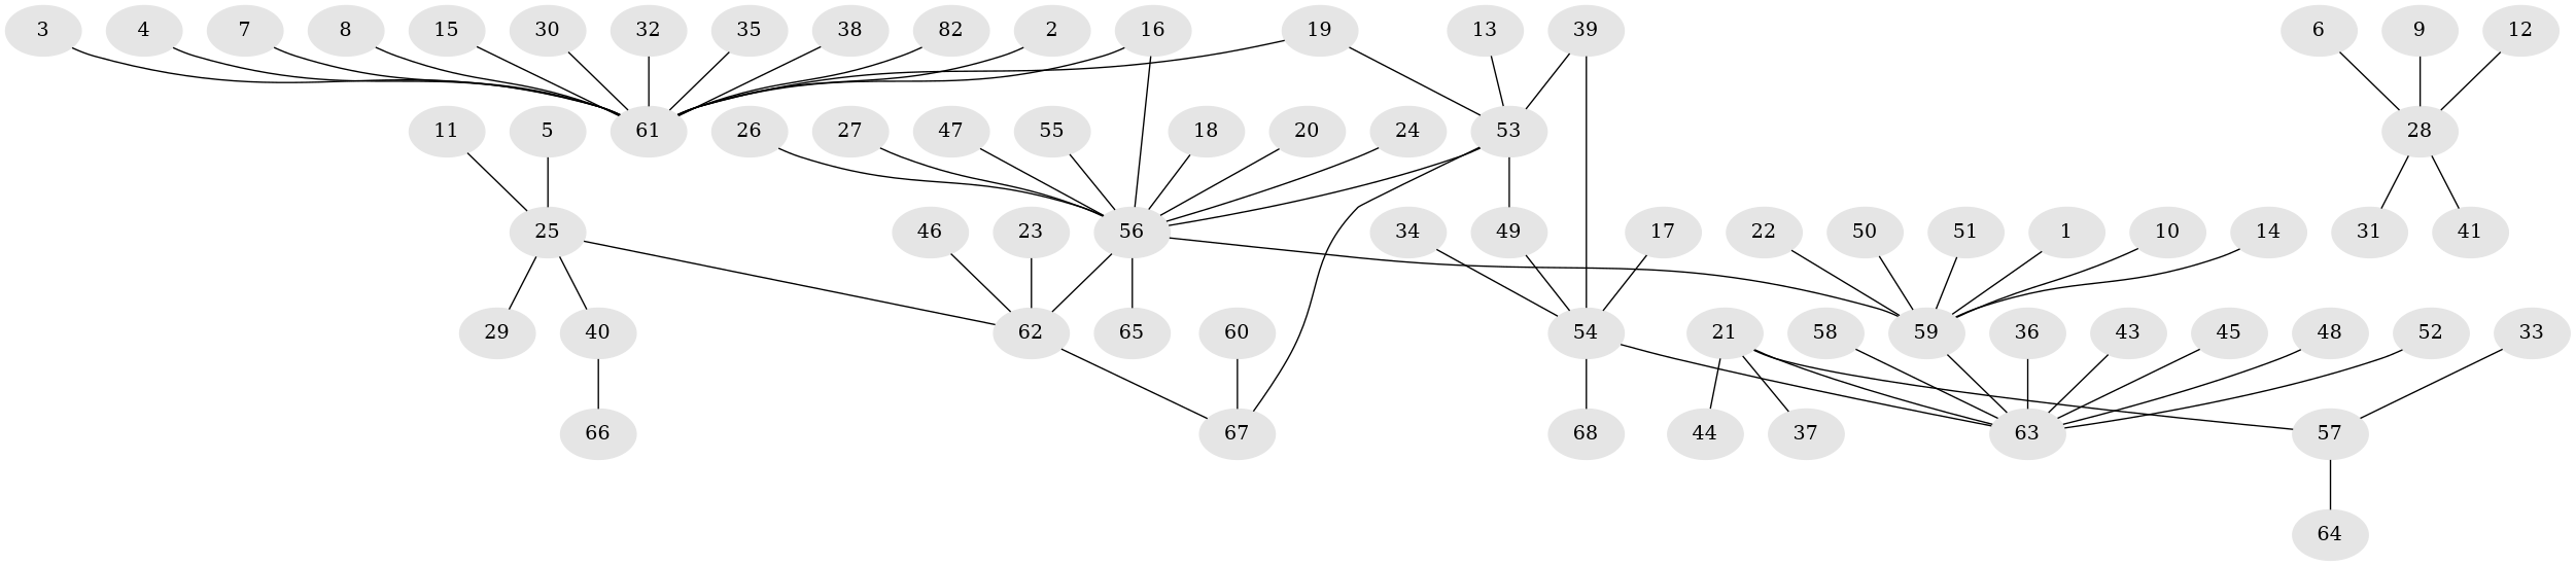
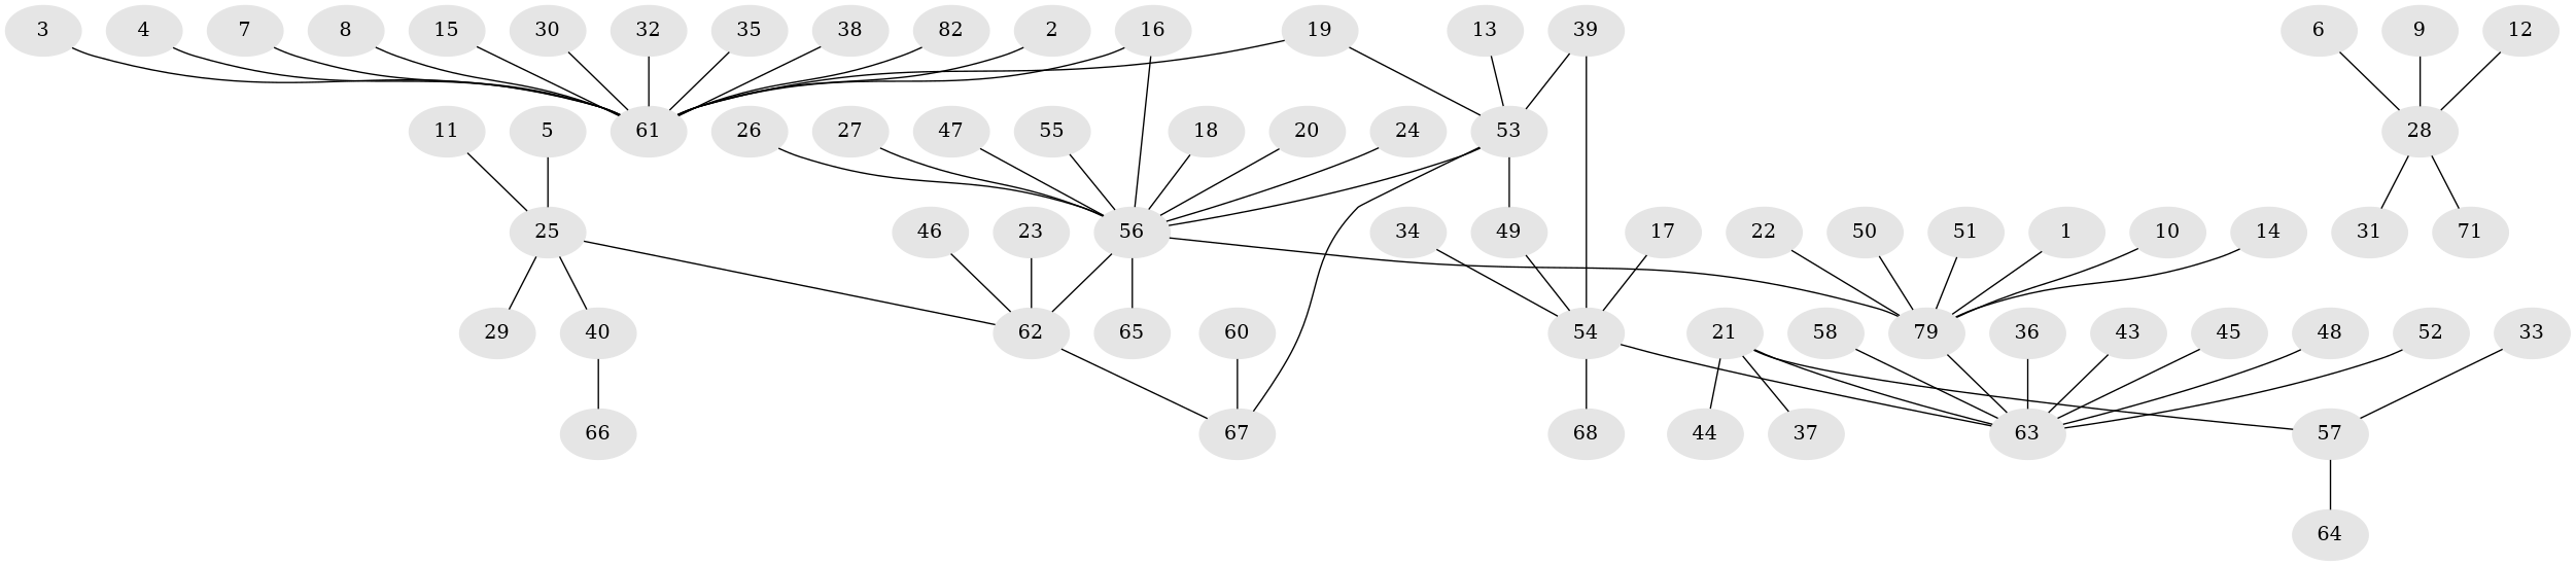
  graph {
    node [color=gray90 style=filled]
    edge [weight=1.0]
    1
-   59
+   59 [label=79]
    63
    2
    61
    3
    4
    5
    25
    62
    29
    40
    6
    28
    31
-   41
+   41 [label=71]
    7
    8
    9
    10
    11
    12
    13
    53
    56
    49
    67
    14
    15
    16
    65
    17
    54
    68
    18
    19
    20
    21
    37
    44
    57
    64
    22
    23
    24
    66
    26
    27
    30
    32
    33
    34
    35
    36
    38
    39
    n57 [label=82]
    43
    45
    46
    47
    48
    50
    51
    52
    55
    58
    60
    1 -- 59
    59 -- 63
    2 -- 61
    3 -- 61
    4 -- 61
    5 -- 25
    25 -- 62
    25 -- 29
    25 -- 40
    62 -- 67
    40 -- 66
    6 -- 28
    28 -- 31
    28 -- 41
    7 -- 61
    8 -- 61
    9 -- 28
    10 -- 59
    11 -- 25
    12 -- 28
    13 -- 53
    53 -- 56
    53 -- 49
    53 -- 67
    56 -- 59
    56 -- 62
    56 -- 65
    49 -- 54
    14 -- 59
    15 -- 61
    16 -- 61
    16 -- 56
    17 -- 54
    54 -- 63
    54 -- 68
    18 -- 56
    19 -- 61
    19 -- 53
    20 -- 56
    21 -- 63
    21 -- 37
    21 -- 44
    21 -- 57
    57 -- 64
    22 -- 59
    23 -- 62
    24 -- 56
    26 -- 56
    27 -- 56
    30 -- 61
    32 -- 61
    33 -- 57
    34 -- 54
    35 -- 61
    36 -- 63
    38 -- 61
    39 -- 53
    39 -- 54
    n57 -- 61
    43 -- 63
    45 -- 63
    46 -- 62
    47 -- 56
    48 -- 63
    50 -- 59
    51 -- 59
    52 -- 63
    55 -- 56
    58 -- 63
    60 -- 67
  }
